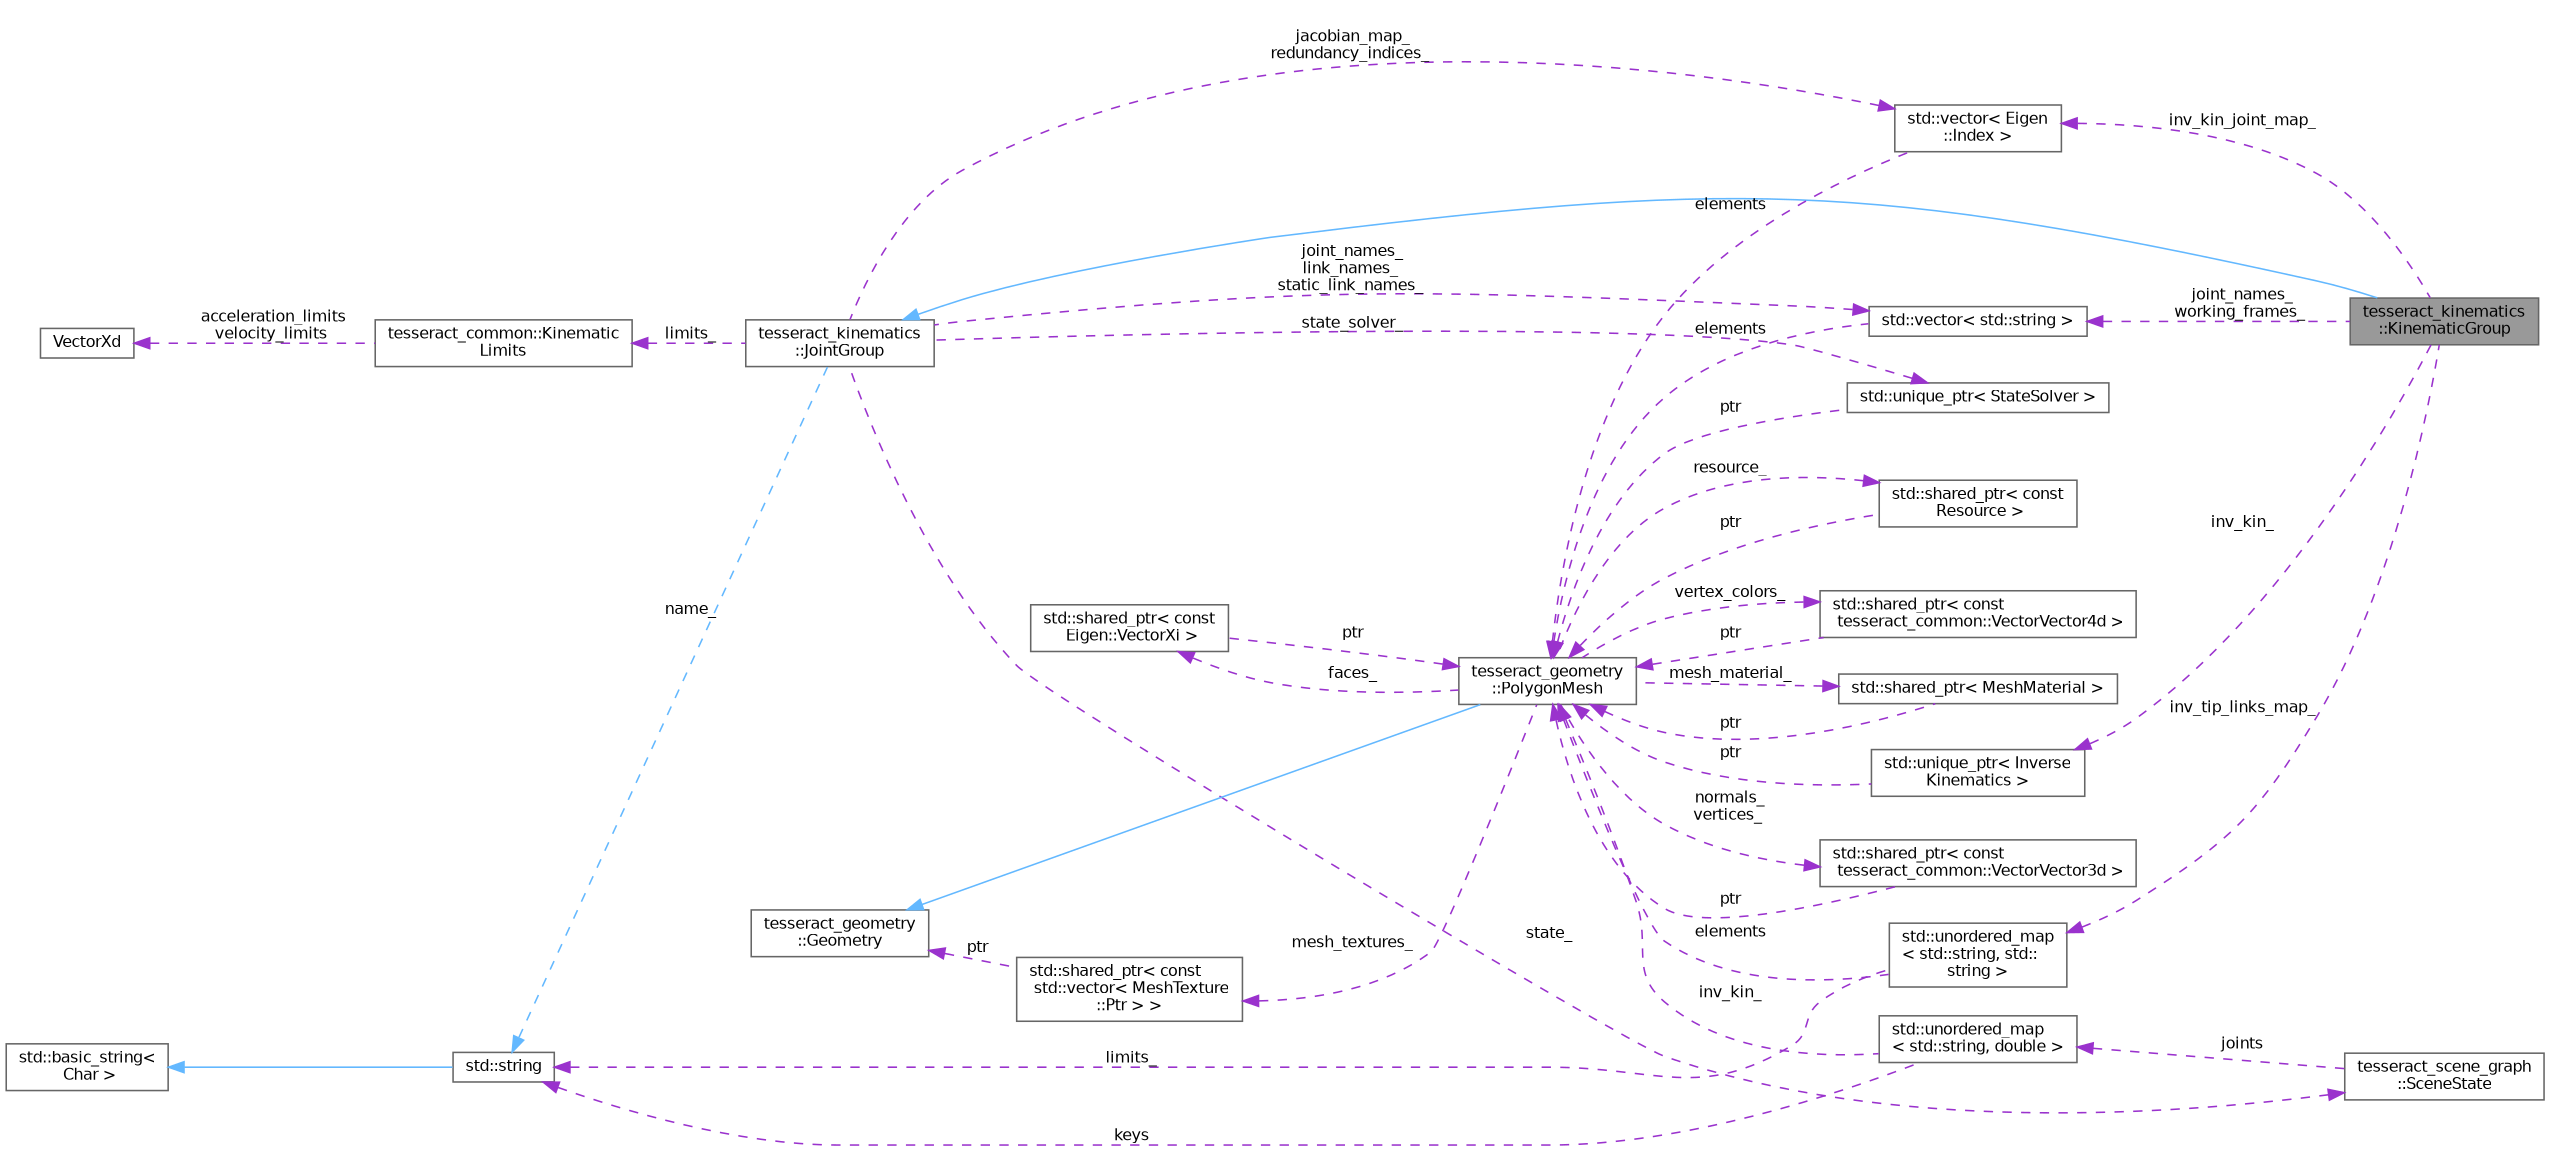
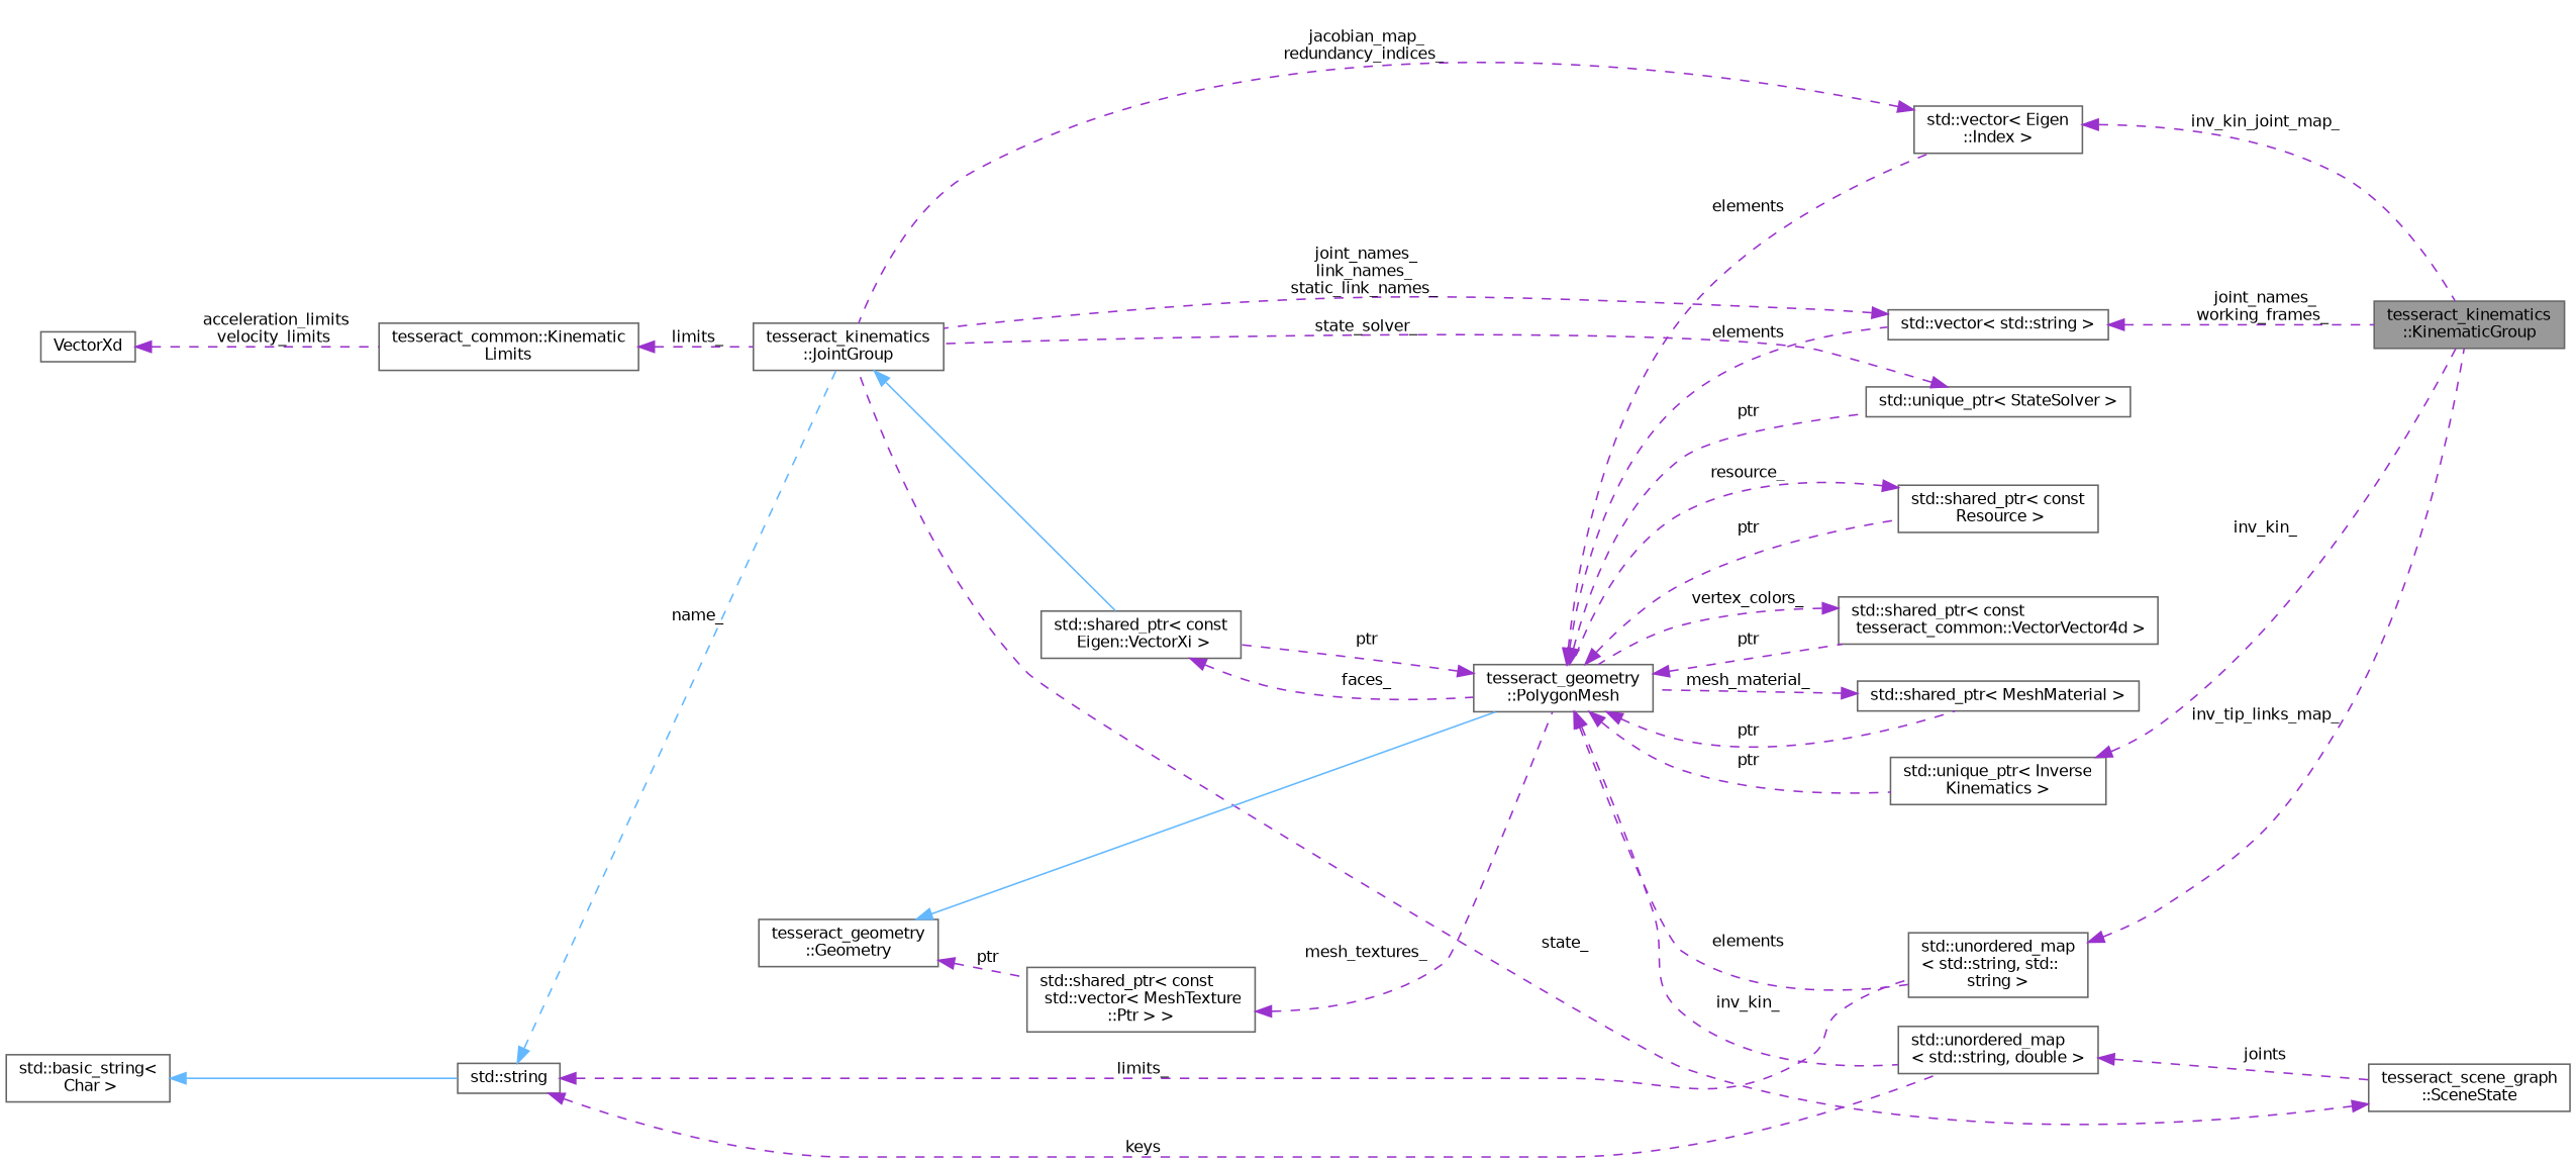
  digraph {
    rankdir=LR
    node [color=gray40 fillcolor=white fontname=Helvetica fontsize=10 shape=box style=filled]
    edge [color=darkorchid3 dir=back fontname=Helvetica fontsize=10 labelfontname=Helvetica labelfontsize=10 style=dashed]
    n1 [fillcolor=grey60 fontcolor=black height=0.2 label="tesseract_kinematics\l::KinematicGroup" width=0.4]
    n2 [height=0.2 label="tesseract_kinematics\l::JointGroup" width=0.4]
    n3 [height=0.2 label="std::string" width=0.4]
    n4 [height=0.2 label="std::unordered_map\l\< std::string, double \>" width=0.4]
    n5 [height=0.2 label="std::unordered_map\l\< std::string, std::\lstring \>" width=0.4]
    n6 [height=0.2 label="tesseract_scene_graph\l::SceneState" width=0.4]
    n7 [height=0.2 label="std::basic_string\<\l Char \>" width=0.4]
    n8 [height=0.2 label="tesseract_geometry\l::PolygonMesh" width=0.4]
-   n9 [height=0.2 label="std::shared_ptr\< const\l tesseract_common::VectorVector3d \>" width=0.4]
    n10 [height=0.2 label="std::shared_ptr\< const\l Eigen::VectorXi \>" width=0.4]
    n11 [height=0.2 label="std::shared_ptr\< const\l Resource \>" width=0.4]
    n12 [height=0.2 label="std::shared_ptr\< const\l tesseract_common::VectorVector4d \>" width=0.4]
    n13 [height=0.2 label="std::shared_ptr\< MeshMaterial \>" width=0.4]
    n14 [height=0.2 label="std::unique_ptr\< StateSolver \>" width=0.4]
    n15 [height=0.2 label="std::vector\< std::string \>" width=0.4]
    n16 [height=0.2 label="std::vector\< Eigen\l::Index \>" width=0.4]
    n17 [height=0.2 label="std::unique_ptr\< Inverse\lKinematics \>" width=0.4]
    n18 [height=0.2 label="std::shared_ptr\< const\l std::vector\< MeshTexture\l::Ptr \> \>" width=0.4]
    n19 [height=0.2 label="tesseract_geometry\l::Geometry" width=0.4]
    n20 [height=0.2 label="tesseract_common::Kinematic\lLimits" width=0.4]
    n21 [height=0.2 label=VectorXd width=0.4]
-   n2 -> n1 [color=steelblue1 style=solid]
+   n2 -> n10 [color=steelblue1 style=solid]
    n3 -> n2 [color=steelblue1 label=" name_"]
    n3 -> n4 [label=" keys"]
    n3 -> n5 [label=" limits_"]
    n4 -> n6 [label=" joints"]
    n5 -> n1 [label=" inv_tip_links_map_"]
    n6 -> n2 [label=" state_"]
    n7 -> n3 [color=steelblue1 style=solid]
    n8 -> n4 [label=" inv_kin_"]
    n8 -> n5 [label=" elements"]
-   n8 -> n9 [label=" ptr"]
    n8 -> n10 [label=" ptr"]
    n8 -> n11 [label=" ptr"]
    n8 -> n12 [label=" ptr"]
    n8 -> n13 [label=" ptr"]
    n8 -> n14 [label=" ptr"]
    n8 -> n15 [label=" elements"]
    n8 -> n16 [label=" elements"]
    n8 -> n17 [label=" ptr"]
-   n9 -> n8 [label=" normals_\nvertices_"]
    n10 -> n8 [label=" faces_"]
    n11 -> n8 [label=" resource_"]
    n12 -> n8 [label=" vertex_colors_"]
    n13 -> n8 [label=" mesh_material_"]
    n14 -> n2 [label=" state_solver_"]
    n15 -> n1 [label=" joint_names_\nworking_frames_"]
    n15 -> n2 [label=" joint_names_\nlink_names_\nstatic_link_names_"]
    n16 -> n1 [label=" inv_kin_joint_map_"]
    n16 -> n2 [label=" jacobian_map_\nredundancy_indices_"]
    n17 -> n1 [label=" inv_kin_"]
    n18 -> n8 [label=" mesh_textures_"]
    n19 -> n8 [color=steelblue1 style=solid]
    n19 -> n18 [label=" ptr"]
    n20 -> n2 [label=" limits_"]
    n21 -> n20 [label=" acceleration_limits\nvelocity_limits"]
  }
